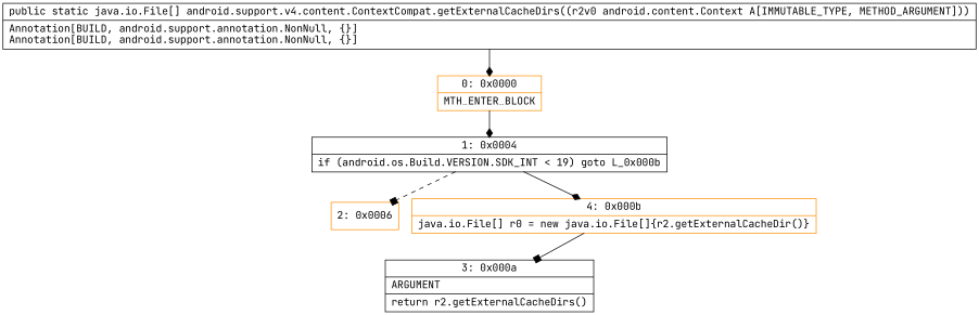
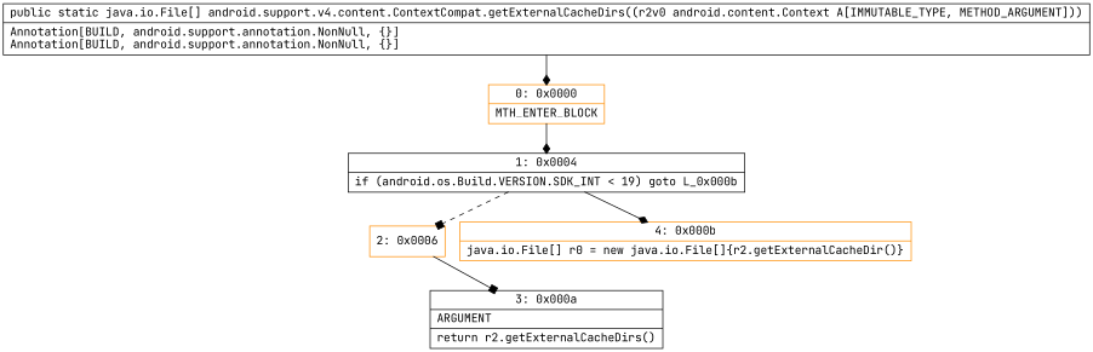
  digraph {
    fontname="JetBrains Mono"
    node [color=darkorange fontname="JetBrains Mono" shape=record]
    edge [arrowhead=diamond fontname="JetBrains Mono"]
    n1 [label="{0\:\ 0x0000|MTH_ENTER_BLOCK\l}"]
    n2 [color=black label="{1\:\ 0x0004|if (android.os.Build.VERSION.SDK_INT \< 19) goto L_0x000b\l}"]
    n3 [label="{2\:\ 0x0006}"]
    n4 [label="{4\:\ 0x000b|java.io.File[] r0 = new java.io.File[]\{r2.getExternalCacheDir()\}\l}"]
    n5 [color=black label="{3\:\ 0x000a|ARGUMENT\l|return r2.getExternalCacheDirs()\l}"]
    n6 [color=black label="{public static java.io.File[] android.support.v4.content.ContextCompat.getExternalCacheDirs((r2v0 android.content.Context A[IMMUTABLE_TYPE, METHOD_ARGUMENT]))  | Annotation[BUILD, android.support.annotation.NonNull, \{\}]\lAnnotation[BUILD, android.support.annotation.NonNull, \{\}]\l}"]
    n1 -> n2
    n2 -> n3 [arrowhead=box style=dashed]
    n2 -> n4
-   n4 -> n5 [arrowhead=box]
+   n3 -> n5 [arrowhead=box]
    n6 -> n1
  }
